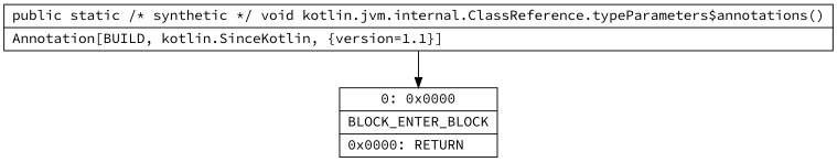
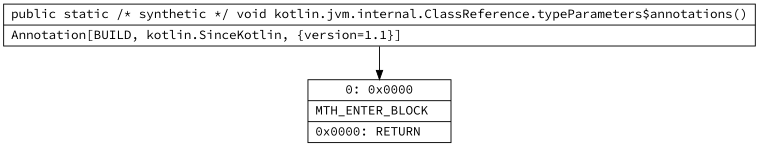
  digraph {
    fontname="Source Code Pro"
    node [shape=record fontname="Source Code Pro"]
-   n1 [label="{0\:\ 0x0000|BLOCK_ENTER_BLOCK\l|0x0000: RETURN   \l}"]
+   n1 [label="{0\:\ 0x0000|MTH_ENTER_BLOCK\l|0x0000: RETURN   \l}"]
    n2 [label="{public static \/* synthetic *\/ void kotlin.jvm.internal.ClassReference.typeParameters$annotations()  | Annotation[BUILD, kotlin.SinceKotlin, \{version=1.1\}]\l}"]
    n2 -> n1 [style=solid fontname="Source Code Pro"]
  }
